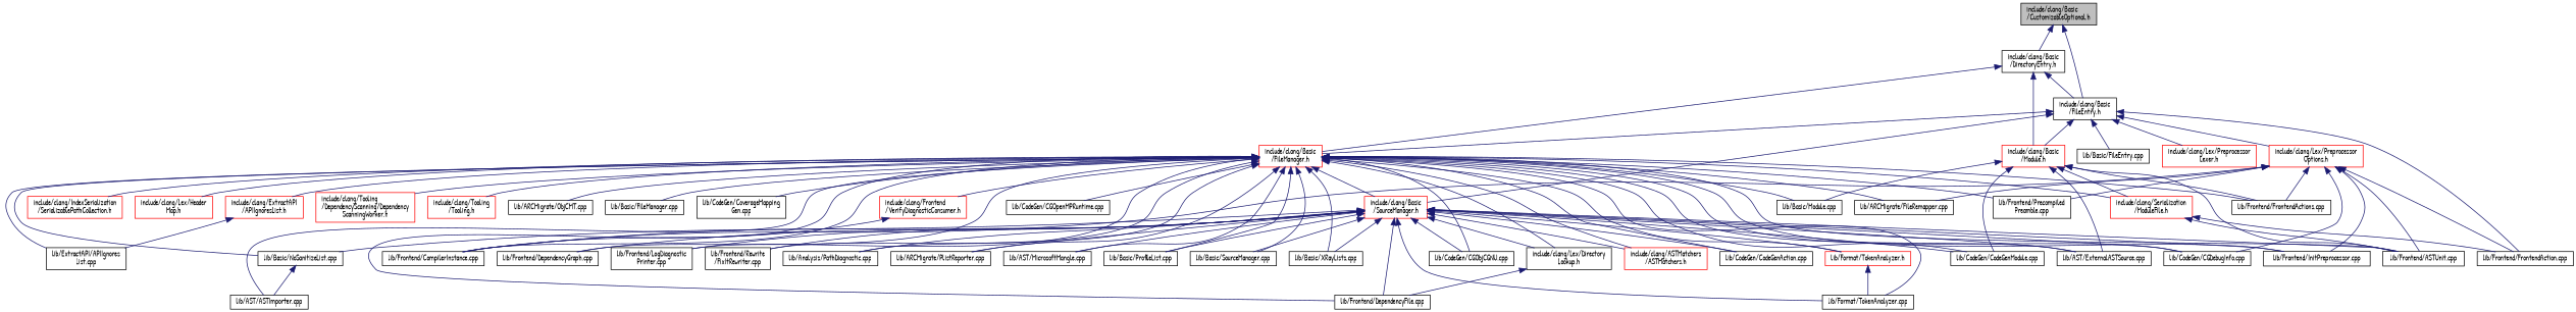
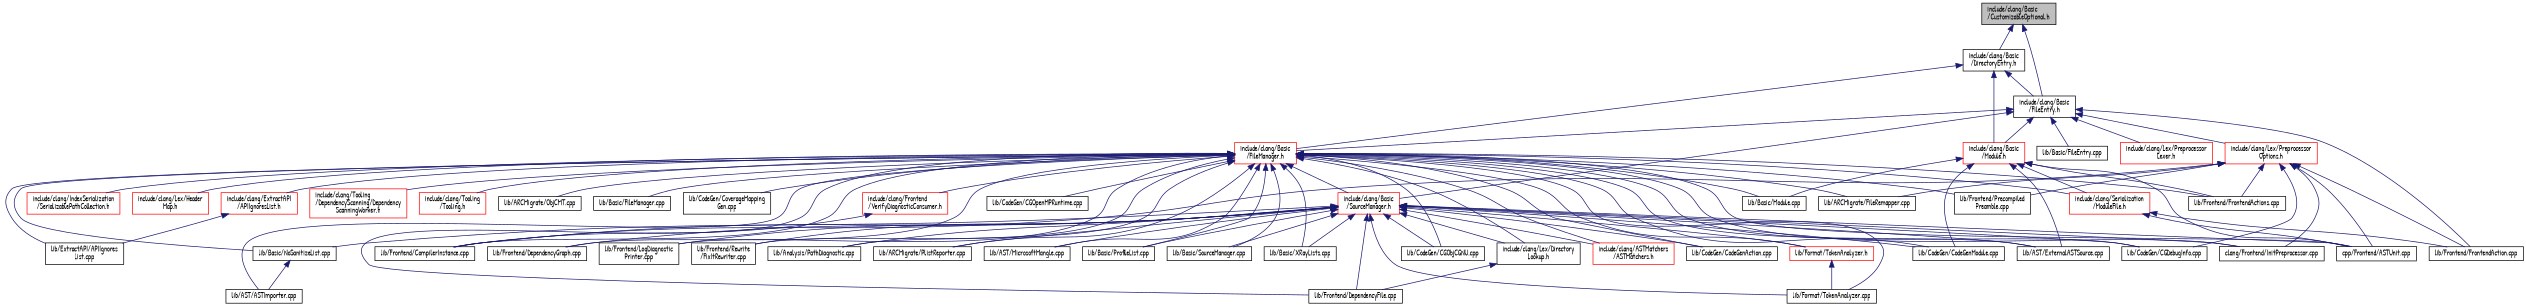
  digraph {
    fontname="Patrick Hand"
    node [color=black fontname="Patrick Hand" fontsize=10 shape=record]
    edge [color=midnightblue dir=back fontname="Patrick Hand" fontsize=10 labelfontname=Helvetica labelfontsize=10 style=solid]
    n1 [fillcolor=grey75 fontcolor=black height=0.2 label="include/clang/Basic\l/CustomizableOptional.h" style=filled width=0.4]
    n2 [height=0.2 label="include/clang/Basic\l/DirectoryEntry.h" width=0.4]
    n3 [height=0.2 label="include/clang/Basic\l/FileEntry.h" width=0.4]
    n4 [color=red height=0.2 label="include/clang/Basic\l/FileManager.h" width=0.4]
    n5 [color=red height=0.2 label="include/clang/Basic\l/Module.h" width=0.4]
    n6 [color=red height=0.2 label="include/clang/Basic\l/SourceManager.h" width=0.4]
    n7 [color=red height=0.2 label="include/clang/Lex/Preprocessor\lLexer.h" width=0.4]
    n8 [color=red height=0.2 label="include/clang/Lex/Preprocessor\lOptions.h" width=0.4]
    n9 [height=0.2 label="lib/Frontend/FrontendAction.cpp" width=0.4]
    n10 [height=0.2 label="lib/Basic/FileEntry.cpp" width=0.4]
    n11 [color=red height=0.2 label="include/clang/ASTMatchers\l/ASTMatchers.h" width=0.4]
    n12 [height=0.2 label="include/clang/Lex/Directory\lLookup.h" width=0.4]
    n13 [height=0.2 label="lib/Frontend/DependencyFile.cpp" width=0.4]
    n14 [height=0.2 label="lib/Analysis/PathDiagnostic.cpp" width=0.4]
    n15 [height=0.2 label="lib/ARCMigrate/PlistReporter.cpp" width=0.4]
    n16 [height=0.2 label="lib/AST/ASTImporter.cpp" width=0.4]
    n17 [height=0.2 label="lib/AST/ExternalASTSource.cpp" width=0.4]
    n18 [height=0.2 label="lib/AST/MicrosoftMangle.cpp" width=0.4]
    n19 [height=0.2 label="lib/Basic/NoSanitizeList.cpp" width=0.4]
    n20 [height=0.2 label="lib/Basic/ProfileList.cpp" width=0.4]
    n21 [height=0.2 label="lib/Basic/SourceManager.cpp" width=0.4]
    n22 [height=0.2 label="lib/Basic/XRayLists.cpp" width=0.4]
    n23 [height=0.2 label="lib/CodeGen/CGDebugInfo.cpp" width=0.4]
    n24 [height=0.2 label="lib/CodeGen/CGObjCGNU.cpp" width=0.4]
    n25 [height=0.2 label="lib/CodeGen/CGOpenMPRuntime.cpp" width=0.4]
    n26 [height=0.2 label="lib/CodeGen/CodeGenAction.cpp" width=0.4]
    n27 [height=0.2 label="lib/CodeGen/CodeGenModule.cpp" width=0.4]
    n28 [color=red height=0.2 label="lib/Format/TokenAnalyzer.h" width=0.4]
    n29 [height=0.2 label="lib/Format/TokenAnalyzer.cpp" width=0.4]
-   n30 [height=0.2 label="lib/Frontend/ASTUnit.cpp" width=0.4]
+   n30 [height=0.2 label="cpp/Frontend/ASTUnit.cpp" width=0.4]
    n31 [height=0.2 label="lib/Frontend/CompilerInstance.cpp" width=0.4]
    n32 [height=0.2 label="lib/Frontend/DependencyGraph.cpp" width=0.4]
-   n33 [height=0.2 label="lib/Frontend/InitPreprocessor.cpp" width=0.4]
+   n33 [height=0.2 label="clang/Frontend/InitPreprocessor.cpp" width=0.4]
    n34 [height=0.2 label="lib/Frontend/LogDiagnostic\lPrinter.cpp" width=0.4]
    n35 [height=0.2 label="lib/Frontend/Rewrite\l/FixItRewriter.cpp" width=0.4]
    n36 [color=red height=0.2 label="include/clang/ExtractAPI\l/APIIgnoresList.h" width=0.4]
    n37 [height=0.2 label="lib/ExtractAPI/APIIgnores\lList.cpp" width=0.4]
    n38 [color=red height=0.2 label="include/clang/Frontend\l/VerifyDiagnosticConsumer.h" width=0.4]
    n39 [color=red height=0.2 label="include/clang/IndexSerialization\l/SerializablePathCollection.h" width=0.4]
    n40 [color=red height=0.2 label="include/clang/Lex/Header\lMap.h" width=0.4]
    n41 [color=red height=0.2 label="include/clang/Serialization\l/ModuleFile.h" width=0.4]
    n42 [height=0.2 label="lib/Frontend/FrontendActions.cpp" width=0.4]
    n43 [color=red height=0.2 label="include/clang/Tooling\l/DependencyScanning/Dependency\lScanningWorker.h" width=0.4]
    n44 [color=red height=0.2 label="include/clang/Tooling\l/Tooling.h" width=0.4]
    n45 [height=0.2 label="lib/ARCMigrate/FileRemapper.cpp" width=0.4]
    n46 [height=0.2 label="lib/ARCMigrate/ObjCMT.cpp" width=0.4]
    n47 [height=0.2 label="lib/Basic/FileManager.cpp" width=0.4]
    n48 [height=0.2 label="lib/Basic/Module.cpp" width=0.4]
    n49 [height=0.2 label="lib/CodeGen/CoverageMapping\lGen.cpp" width=0.4]
    n50 [height=0.2 label="lib/Frontend/Precompiled\lPreamble.cpp" width=0.4]
    n1 -> n2
    n1 -> n3
    n2 -> n3
    n2 -> n4
    n2 -> n5
    n3 -> n4
    n3 -> n5
    n3 -> n6
    n3 -> n7
    n3 -> n8
    n3 -> n9
    n3 -> n10
    n4 -> n6
    n4 -> n11
    n4 -> n12
    n4 -> n13
    n4 -> n14
    n4 -> n15
    n4 -> n16
    n4 -> n17
    n4 -> n18
    n4 -> n19
    n4 -> n20
    n4 -> n21
    n4 -> n22
    n4 -> n23
    n4 -> n24
    n4 -> n25
    n4 -> n26
    n4 -> n27
    n4 -> n28
    n4 -> n29
    n4 -> n30
    n4 -> n31
    n4 -> n32
    n4 -> n33
    n4 -> n34
    n4 -> n35
    n4 -> n36
    n4 -> n37
    n4 -> n38
    n4 -> n39
    n4 -> n40
    n4 -> n41
    n4 -> n42
    n4 -> n43
    n4 -> n44
    n4 -> n45
    n4 -> n46
    n4 -> n47
    n4 -> n48
    n4 -> n49
    n4 -> n50
    n5 -> n17
    n5 -> n27
    n5 -> n30
    n5 -> n41
    n5 -> n42
    n5 -> n48
    n6 -> n11
    n6 -> n12
    n6 -> n13
    n6 -> n14
    n6 -> n15
    n6 -> n17
    n6 -> n18
    n6 -> n19
    n6 -> n20
    n6 -> n21
    n6 -> n22
    n6 -> n23
    n6 -> n24
    n6 -> n26
    n6 -> n27
    n6 -> n28
    n6 -> n29
    n6 -> n30
    n6 -> n31
    n6 -> n32
    n6 -> n33
    n6 -> n34
    n6 -> n35
    n8 -> n9
    n8 -> n23
    n8 -> n30
    n8 -> n31
    n8 -> n33
    n8 -> n42
    n8 -> n45
    n8 -> n50
    n12 -> n13
    n19 -> n16
    n28 -> n29
    n36 -> n37
    n38 -> n31
    n41 -> n9
    n41 -> n30
  }
